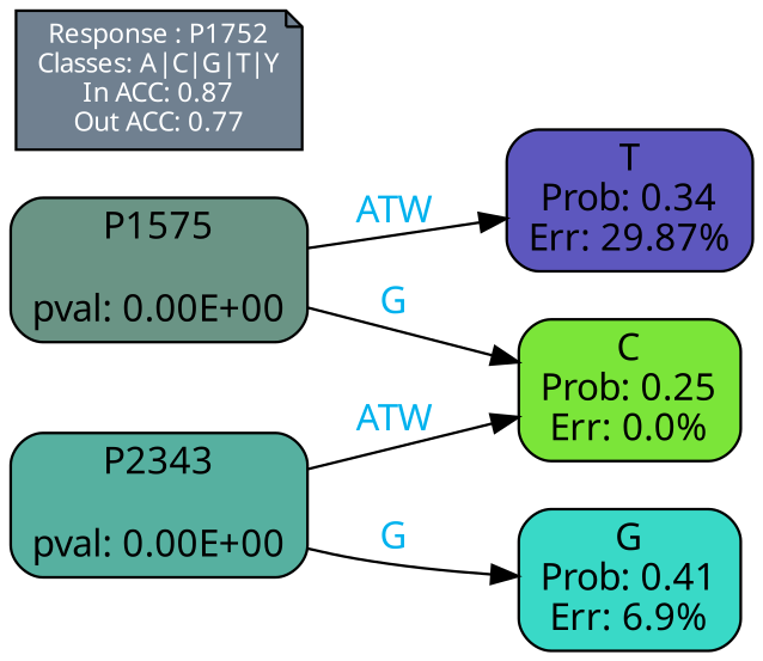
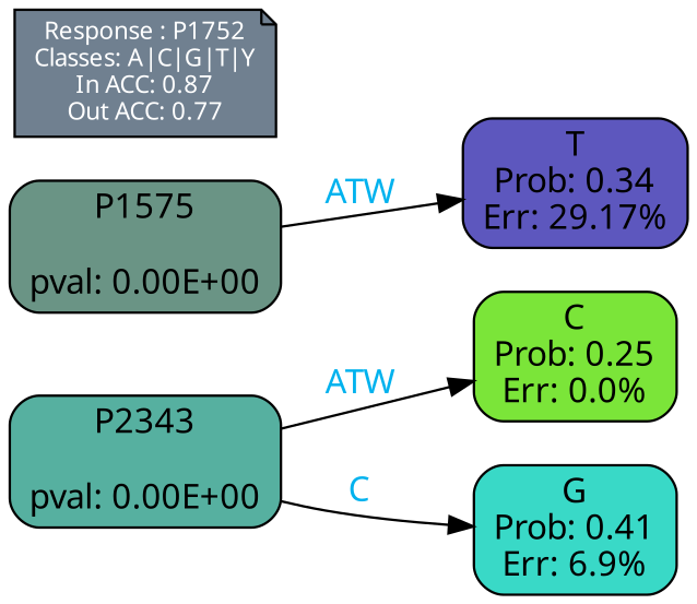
  digraph {
    fontname="Noto Sans"
    rankdir=LR
    ranksep=equally
    splines=polylines
    node [color=black fontname="Noto Sans" shape=box style="filled, rounded"]
    edge [fontcolor=deepskyblue2 fontname="Noto Sans"]
-   n1 [fillcolor="#5d57be" label="T\nProb: 0.34\nErr: 29.87%"]
+   n1 [fillcolor="#5d57be" label="T\nProb: 0.34\nErr: 29.17%"]
    n2 [fillcolor="#7be539" label="C\nProb: 0.25\nErr: 0.0%"]
    n3 [fillcolor="#39d9c7" label="G\nProb: 0.41\nErr: 6.9%"]
    n4 [align=left fillcolor=slategray fontcolor=white fontsize=10 label="Response : P1752\nClasses: A|C|G|T|Y\nIn ACC: 0.87\nOut ACC: 0.77\n" shape=note style=filled]
    n5 [fillcolor="#56b0a0" label="P2343\n\npval: 0.00E+00"]
    n6 [fillcolor="#6a9485" label="P1575\n\npval: 0.00E+00"]
    subgraph sub_1 {
      rank=same
      n1
      n2
      n3
    }
    subgraph sub_2 {
      rank=same
      n4
      n5
    }
    n5 -> n2 [label=ATW]
-   n5 -> n3 [label=G]
+   n5 -> n3 [label=C]
    n6 -> n1 [label=ATW]
-   n6 -> n2 [label=G]
  }
